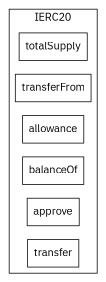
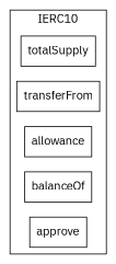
  strict digraph {
    rankdir=LR
    fontname="IBM Plex Sans"
    node [shape=box fontname="IBM Plex Sans"]
    n1 [label=totalSupply]
    n2 [label=transferFrom]
    n3 [label=allowance]
    n4 [label=balanceOf]
    n5 [label=approve]
-   n6 [label=transfer]
    subgraph cluster_1 {
-     label=IERC20
+     label=IERC10
      n1
      n2
      n3
      n4
      n5
-     n6
    }
    subgraph cluster_2 {
      label="[Solidity]"
    }
  }
